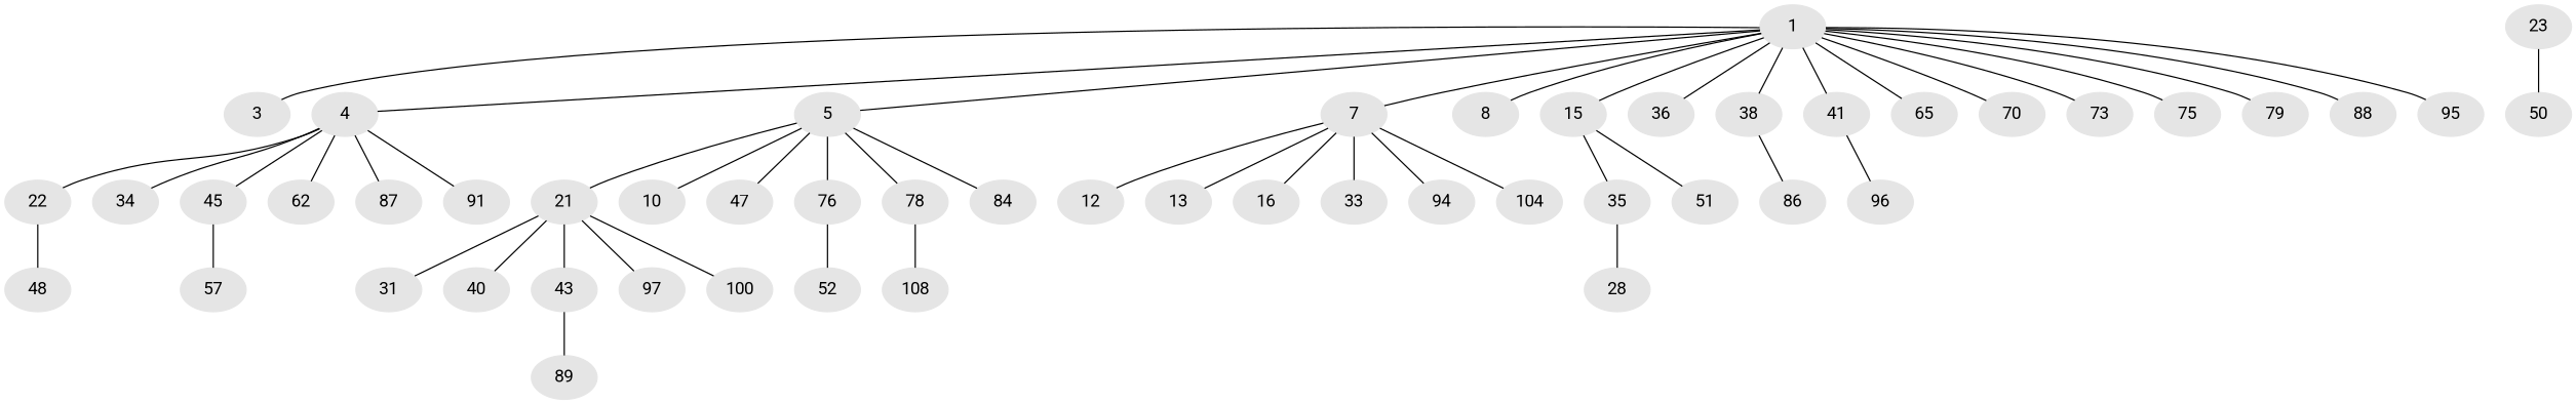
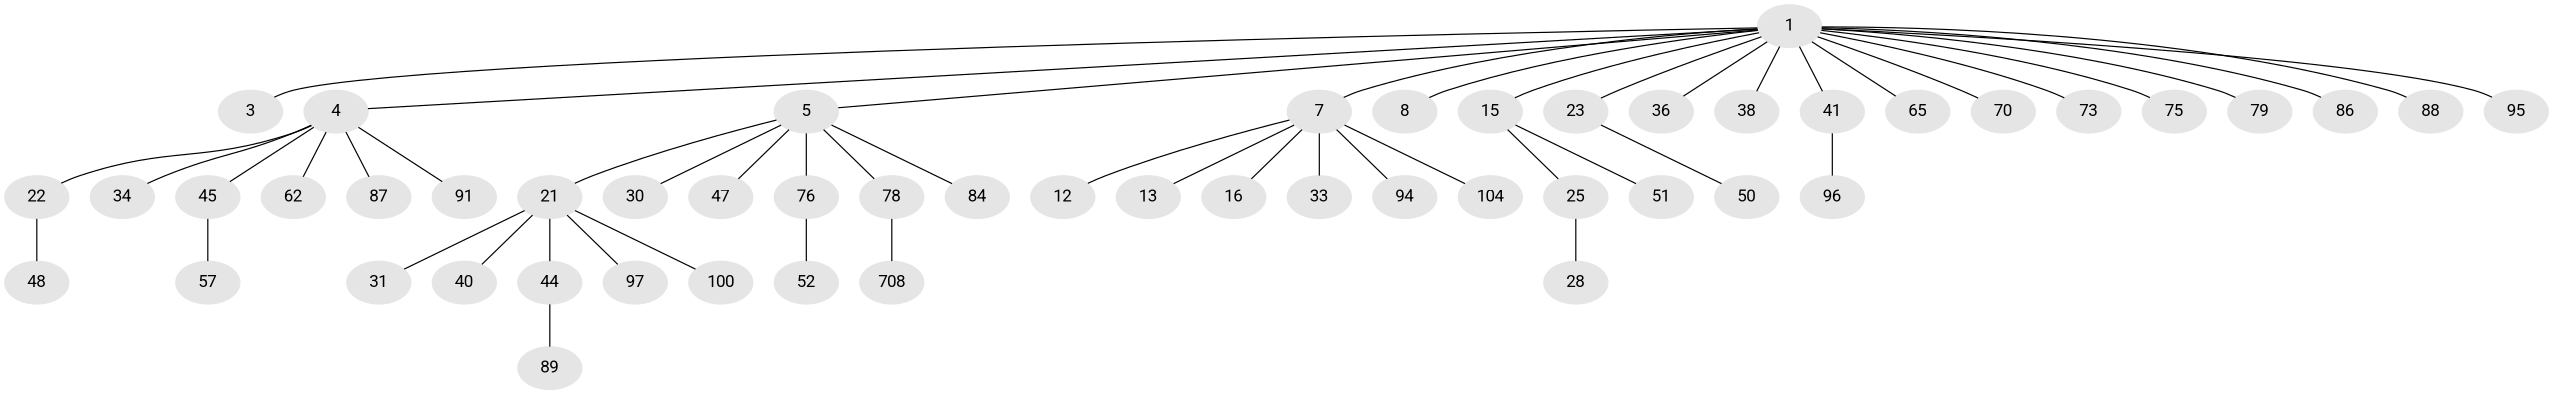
  graph {
    fontname=Roboto
    node [color=gray90 fontname=Roboto style=filled]
    edge [fontname=Roboto]
    1 [super="+2"]
    3
    4 [super="+18+58"]
    5 [super="+42+27+6+74"]
    7 [super="+9+46+101+11+56+49+54+60+81"]
    8 [super="+20"]
    15 [super="+83+19"]
    23
    36
    38 [super="+92"]
    41 [super="+64"]
    65
    70
    73
    75
    79
    86
    88
    95
    22
    34 [super="+63+61+80"]
    45 [super="+103+102"]
    62
    87
    91
    21 [super="+107+24+98"]
-   30 [label=10]
+   30
    47
    76 [super="+99"]
    78
    84
    12 [super="+37+39"]
    13 [super="+26"]
    16
    33
    94
    104
-   25 [super="+82" label=35]
+   25 [super="+82"]
    51
    50
    96
    48
    57
    31 [super="+66"]
    40
-   43 [super="+53"]
+   43 [super="+53" label=44]
    97
    100
    52 [super="+85"]
-   108
+   108 [label=708]
    28
    89
    1 -- 3
    1 -- 4
    1 -- 5
    1 -- 7
    1 -- 8
    1 -- 15
+   1 -- 23
    1 -- 36
    1 -- 38
    1 -- 41
    1 -- 65
    1 -- 70
    1 -- 73
    1 -- 75
    1 -- 79
-   38 -- 86
+   1 -- 86
    1 -- 88
    1 -- 95
    4 -- 22
    4 -- 34
    4 -- 45
    4 -- 62
    4 -- 87
    4 -- 91
    5 -- 21
    5 -- 30
    5 -- 47
    5 -- 76
    5 -- 78
    5 -- 84
    7 -- 12
    7 -- 13
    7 -- 16
    7 -- 33
    7 -- 94
    7 -- 104
    15 -- 25
    15 -- 51
    23 -- 50
    41 -- 96
    22 -- 48
    45 -- 57
    21 -- 31
    21 -- 40
    21 -- 43
    21 -- 97
    21 -- 100
    76 -- 52
    78 -- 108
    25 -- 28
    43 -- 89
  }
